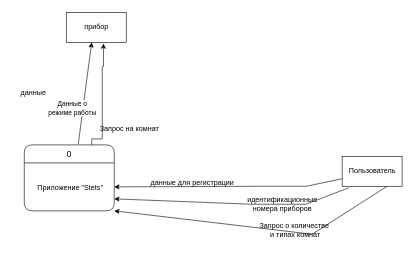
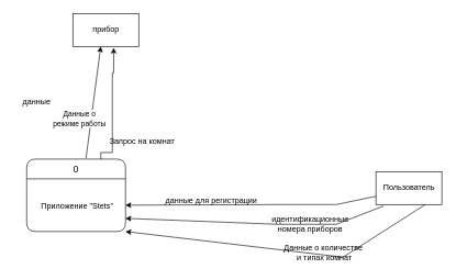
  <mxCell id="0" />
  <mxCell id="1" parent="0" />
  <mxCell id="2" value="прибор" style="html=1;dashed=0;whitespace=wrap;" parent="1" vertex="1"><mxGeometry x="110" y="20" width="100" height="50" as="geometry" /></mxCell>
  <mxCell id="3" value="Пользователь" style="html=1;dashed=0;whitespace=wrap;" parent="1" vertex="1"><mxGeometry x="570" y="260" width="100" height="50" as="geometry" /></mxCell>
  <mxCell id="4" value="0" style="swimlane;childLayout=stackLayout;horizontal=1;startSize=30;horizontalStack=0;rounded=1;fontSize=14;fontStyle=0;strokeWidth=1;resizeParent=0;resizeLast=1;shadow=0;dashed=0;align=center;fillColor=#FFFFFF;" parent="1" vertex="1"><mxGeometry x="40" y="241" width="150" height="110" as="geometry" /></mxCell>
  <mxCell id="5" value="Приложение &quot;Stets&quot;" style="align=center;strokeColor=none;fillColor=none;spacingLeft=4;fontSize=12;verticalAlign=middle;resizable=0;rotatable=0;part=1;" parent="4" vertex="1"><mxGeometry y="30" width="150" height="80" as="geometry" /></mxCell>
  <mxCell id="6" value="" style="edgeStyle=orthogonalEdgeStyle;rounded=0;orthogonalLoop=1;jettySize=auto;html=1;exitX=0.75;exitY=0;exitDx=0;exitDy=0;" parent="1" source="4" edge="1"><mxGeometry relative="1" as="geometry"><mxPoint x="185" y="70" as="sourcePoint" /><mxPoint x="172" y="72" as="targetPoint" /><Array as="points"><mxPoint x="153" y="231" /><mxPoint x="170" y="231" /><mxPoint x="170" y="110" /><mxPoint x="172" y="110" /></Array></mxGeometry></mxCell>
  <mxCell id="7" value="Запрос на комнат" style="text;html=1;align=center;verticalAlign=middle;resizable=0;points=[];autosize=1;strokeColor=none;fillColor=none;" parent="1" vertex="1"><mxGeometry x="145" y="200" width="140" height="30" as="geometry" /></mxCell>
  <mxCell id="8" value="данные" style="text;html=1;align=center;verticalAlign=middle;resizable=0;points=[];autosize=1;strokeColor=none;fillColor=none;" parent="1" vertex="1"><mxGeometry x="20" y="140" width="70" height="30" as="geometry" /></mxCell>
  <mxCell id="9" value="данные для регистрации" style="text;html=1;align=center;verticalAlign=middle;resizable=0;points=[];autosize=1;strokeColor=none;fillColor=none;" parent="1" vertex="1"><mxGeometry x="240" y="290" width="160" height="30" as="geometry" /></mxCell>
  <mxCell id="10" value="идентификационные &lt;br&gt;номера приборов" style="text;html=1;align=center;verticalAlign=middle;resizable=0;points=[];autosize=1;strokeColor=none;fillColor=none;" parent="1" vertex="1"><mxGeometry x="400" y="320" width="140" height="40" as="geometry" /></mxCell>
  <mxCell id="11" value="" style="endArrow=classic;html=1;rounded=0;exitX=0;exitY=0.75;exitDx=0;exitDy=0;entryX=1;entryY=0.5;entryDx=0;entryDy=0;" parent="1" source="3" target="5" edge="1"><mxGeometry width="50" height="50" relative="1" as="geometry"><mxPoint x="570" y="310" as="sourcePoint" /><mxPoint x="190" y="320" as="targetPoint" /><Array as="points"><mxPoint x="510" y="310" /><mxPoint x="460" y="310" /><mxPoint x="430" y="310" /></Array></mxGeometry></mxCell>
  <mxCell id="12" value="" style="endArrow=classic;html=1;rounded=0;exitX=0.112;exitY=1.048;exitDx=0;exitDy=0;exitPerimeter=0;entryX=1;entryY=0.75;entryDx=0;entryDy=0;" parent="1" source="3" target="5" edge="1"><mxGeometry width="50" height="50" relative="1" as="geometry"><mxPoint x="660" y="350" as="sourcePoint" /><mxPoint x="188" y="351" as="targetPoint" /><Array as="points"><mxPoint x="510" y="340" /><mxPoint x="420" y="340" /></Array></mxGeometry></mxCell>
  <mxCell id="13" value="" style="endArrow=classic;html=1;rounded=0;exitX=0.75;exitY=1;exitDx=0;exitDy=0;entryX=1;entryY=1;entryDx=0;entryDy=0;" parent="1" source="3" target="5" edge="1"><mxGeometry width="50" height="50" relative="1" as="geometry"><mxPoint x="320" y="230" as="sourcePoint" /><mxPoint x="390" y="430" as="targetPoint" /><Array as="points"><mxPoint x="520" y="390" /></Array></mxGeometry></mxCell>
- <mxCell id="14" value="Запрос о количестве&lt;br&gt;&amp;nbsp;и типах комнат" style="text;html=1;align=center;verticalAlign=middle;resizable=0;points=[];autosize=1;strokeColor=none;fillColor=none;" parent="1" vertex="1"><mxGeometry x="420" y="363" width="140" height="40" as="geometry" /></mxCell>
+ <mxCell id="14" value="Данные о количестве&lt;br&gt;&amp;nbsp;и типах комнат" style="text;html=1;align=center;verticalAlign=middle;resizable=0;points=[];autosize=1;strokeColor=none;fillColor=none;" parent="1" vertex="1"><mxGeometry x="420" y="363" width="140" height="40" as="geometry" /></mxCell>
  <mxCell id="15" value="" style="endArrow=classic;html=1;rounded=0;entryX=0.424;entryY=1;entryDx=0;entryDy=0;entryPerimeter=0;" parent="1" target="2" edge="1"><mxGeometry width="50" height="50" relative="1" as="geometry"><mxPoint x="130" y="240" as="sourcePoint" /><mxPoint x="370" y="180" as="targetPoint" /></mxGeometry></mxCell>
  <mxCell id="16" value="Данные о &lt;br&gt;режиме работы" style="edgeLabel;html=1;align=center;verticalAlign=middle;resizable=0;points=[];" parent="15" vertex="1" connectable="0"><mxGeometry x="0.047" relative="1" as="geometry"><mxPoint x="-22" y="29" as="offset" /></mxGeometry></mxCell>
